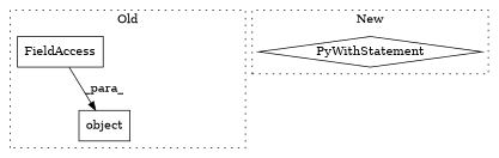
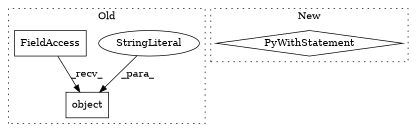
  digraph {
    node [shape=box]
    n1 [a=32 l="7,1" label=object s="21236,21282"]
+   n2 [a=45 l=25 label=StringLiteral s=21253 shape=ellipse]
    n3 [a=22 l=10 label=FieldAccess s=21225]
    n4 [a=104 l="10,2" label=PyWithStatement s="21159,21194" shape=diamond]
    subgraph cluster_1 {
      label=Old
      style=dotted
      n1
+     n2
      n3
    }
    subgraph cluster_2 {
      label=New
      style=dotted
      n4
    }
-   n3 -> n1 [label=_para_]
+   n2 -> n1 [label=_para_]
+   n3 -> n1 [label=_recv_]
  }
